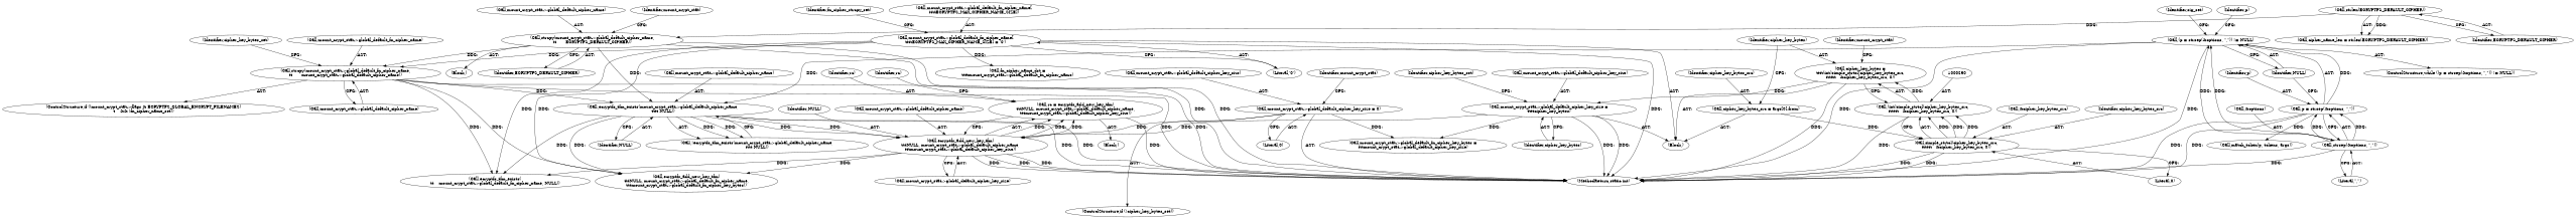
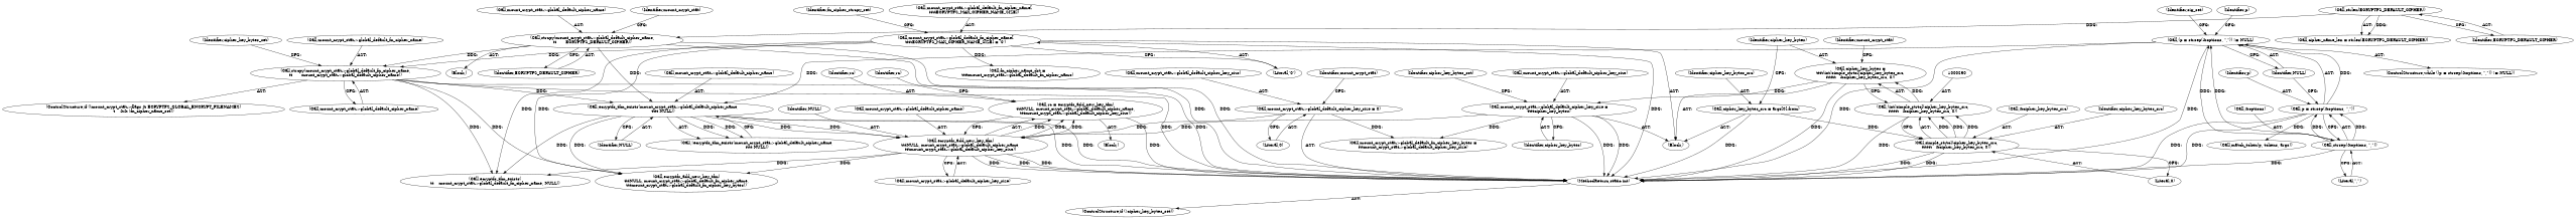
  digraph {
    n1 [label="(Call,rc = ecryptfs_add_new_key_tfm(\n\t\t\tNULL, mount_crypt_stat->global_default_cipher_name,\n\t\t\tmount_crypt_stat->global_default_cipher_key_size))"]
    n2 [label="(Call,ecryptfs_add_new_key_tfm(\n\t\t\tNULL, mount_crypt_stat->global_default_cipher_name,\n\t\t\tmount_crypt_stat->global_default_cipher_key_size))"]
    n3 [label="(Block,)"]
    n4 [label="(MethodReturn,static int)"]
    n5 [label="(Call,ecryptfs_add_new_key_tfm(\n\t\t\tNULL, mount_crypt_stat->global_default_fn_cipher_name,\n\t\t\tmount_crypt_stat->global_default_fn_cipher_key_bytes))"]
    n6 [label="(Call,mount_crypt_stat->global_default_cipher_key_size)"]
    n7 [label="(Call,ecryptfs_tfm_exists(\n\t\t    mount_crypt_stat->global_default_fn_cipher_name, NULL))"]
    n8 [label="(Call,ecryptfs_tfm_exists(mount_crypt_stat->global_default_cipher_name,\n\t\t\t\t NULL))"]
    n9 [label="(Call,!ecryptfs_tfm_exists(mount_crypt_stat->global_default_cipher_name,\n\t\t\t\t NULL))"]
    n10 [label="(Identifier,NULL)"]
    n11 [label="(Call,strcpy(mount_crypt_stat->global_default_cipher_name,\n\t\t       ECRYPTFS_DEFAULT_CIPHER))"]
    n12 [label="(Call,strcpy(mount_crypt_stat->global_default_fn_cipher_name,\n\t\t       mount_crypt_stat->global_default_cipher_name))"]
    n13 [label="(Identifier,ECRYPTFS_DEFAULT_CIPHER)"]
    n14 [label="(Block,)"]
    n15 [label="(ControlStructure,if ((mount_crypt_stat->flags & ECRYPTFS_GLOBAL_ENCRYPT_FILENAMES)\n\t    && !fn_cipher_name_set))"]
    n16 [label="(Call,mount_crypt_stat->global_default_cipher_name)"]
    n17 [label="(Call,strlen(ECRYPTFS_DEFAULT_CIPHER))"]
    n18 [label="(Call,cipher_name_len = strlen(ECRYPTFS_DEFAULT_CIPHER))"]
    n19 [label="(Identifier,ECRYPTFS_DEFAULT_CIPHER)"]
    n20 [label="(Call,mount_crypt_stat->global_default_fn_cipher_name[\n\t\t\t\tECRYPTFS_MAX_CIPHER_NAME_SIZE] = '\0')"]
    n21 [label="(Literal,'\0')"]
    n22 [label="(Call,fn_cipher_name_dst =\n\t\t\t\tmount_crypt_stat->global_default_fn_cipher_name)"]
    n23 [label="(Block,)"]
    n24 [label="(Call,(p = strsep(&options, \",\")) != NULL)"]
    n25 [label="(Identifier,NULL)"]
    n26 [label="(ControlStructure,while ((p = strsep(&options, \",\")) != NULL))"]
    n27 [label="(Call,p = strsep(&options, \",\"))"]
    n28 [label="(Call,strsep(&options, \",\"))"]
    n29 [label="(Call,match_token(p, tokens, args))"]
    n30 [label="(Literal,\",\")"]
    n31 [label="(Call,mount_crypt_stat->global_default_cipher_key_size = 0)"]
    n32 [label="(ControlStructure,if (!cipher_key_bytes_set))"]
    n33 [label="(Literal,0)"]
    n34 [label="(Call,mount_crypt_stat->global_default_fn_cipher_key_bytes =\n\t\t\tmount_crypt_stat->global_default_cipher_key_size)"]
    n35 [label="(Call,mount_crypt_stat->global_default_cipher_key_size =\n\t\t\t\tcipher_key_bytes)"]
    n36 [label="(Identifier,cipher_key_bytes)"]
    n37 [label="(Call,cipher_key_bytes =\n\t\t\t\t(int)simple_strtol(cipher_key_bytes_src,\n\t\t\t\t\t\t   &cipher_key_bytes_src, 0))"]
    n38 [label="(Call,(int)simple_strtol(cipher_key_bytes_src,\n\t\t\t\t\t\t   &cipher_key_bytes_src, 0))"]
    n39 [label="(Call,simple_strtol(cipher_key_bytes_src,\n\t\t\t\t\t\t   &cipher_key_bytes_src, 0))"]
    n40 [label="(Literal,0)"]
    n41 [label="(Call,cipher_key_bytes_src = args[0].from)"]
    n42 [label="(Identifier,p)"]
    n43 [label="(Identifier,cipher_key_bytes_set)"]
    n44 [label="(Call,mount_crypt_stat->global_default_fn_cipher_name)"]
    n45 [label="(Call,&cipher_key_bytes_src)"]
    n46 [label="(Call,mount_crypt_stat->global_default_cipher_name)"]
    n47 [label="(Call,mount_crypt_stat->global_default_cipher_key_size)"]
    n48 [label="(Identifier,sig_set)"]
    n49 [label="(Identifier,fn_cipher_strcpy_set)"]
    n50 [label="(Identifier,rc)"]
    n51 [label="(Call,&options)"]
    n52 [label="(Identifier,rc)"]
    n53 [label="(Identifier,cipher_key_bytes_src)"]
    n54 [label="(Call,mount_crypt_stat->global_default_fn_cipher_name[\n\t\t\t\tECRYPTFS_MAX_CIPHER_NAME_SIZE])"]
    n55 [label="(Call,mount_crypt_stat->global_default_cipher_key_size)"]
    n56 [label="(Call,mount_crypt_stat->global_default_cipher_name)"]
    n57 [label="(Identifier,p)"]
    n58 [label="(Identifier,cipher_key_bytes_src)"]
    n59 [label="(Identifier,cipher_key_bytes_set)"]
    n60 [label="(Identifier,cipher_key_bytes)"]
    n61 [label="(Identifier,mount_crypt_stat)"]
    n62 [label="(Call,mount_crypt_stat->global_default_cipher_name)"]
    n63 [label="(Identifier,NULL)"]
    n64 [label="(Identifier,mount_crypt_stat)"]
    n65 [label="(Identifier,mount_crypt_stat)"]
    1000250
    n1 -> n2 [label="CFG: "]
    n1 -> n3 [label="AST: "]
    n1 -> n4 [label="DDG: "]
    n2 -> n1 [label="AST: "]
    n2 -> n1 [label="DDG: "]
    n2 -> n1 [label="DDG: "]
    n2 -> n1 [label="DDG: "]
    n2 -> n4 [label="DDG: "]
    n2 -> n4 [label="DDG: "]
    n2 -> n4 [label="DDG: "]
    n2 -> n5 [label="DDG: "]
    n2 -> n6 [label="CFG: "]
    n2 -> n7 [label="DDG: "]
    n6 -> n2 [label="AST: "]
    n8 -> n2 [label="DDG: "]
    n8 -> n2 [label="DDG: "]
    n8 -> n4 [label="DDG: "]
    n8 -> n4 [label="DDG: "]
    n8 -> n5 [label="DDG: "]
    n8 -> n7 [label="DDG: "]
    n8 -> n9 [label="AST: "]
    n8 -> n9 [label="DDG: "]
    n8 -> n9 [label="DDG: "]
    n8 -> n10 [label="CFG: "]
    n9 -> n8 [label="CFG: "]
    n10 -> n8 [label="AST: "]
    n11 -> n4 [label="DDG: "]
    n11 -> n4 [label="DDG: "]
    n11 -> n8 [label="DDG: "]
    n11 -> n12 [label="DDG: "]
    n11 -> n13 [label="CFG: "]
    n11 -> n14 [label="AST: "]
    n12 -> n4 [label="DDG: "]
    n12 -> n4 [label="DDG: "]
    n12 -> n5 [label="DDG: "]
    n12 -> n7 [label="DDG: "]
    n12 -> n8 [label="DDG: "]
    n12 -> n15 [label="AST: "]
    n12 -> n16 [label="CFG: "]
    n13 -> n11 [label="AST: "]
    n16 -> n12 [label="AST: "]
    n17 -> n11 [label="DDG: "]
    n17 -> n18 [label="AST: "]
    n17 -> n18 [label="DDG: "]
    n17 -> n19 [label="CFG: "]
    n19 -> n17 [label="AST: "]
    n20 -> n4 [label="DDG: "]
    n20 -> n5 [label="DDG: "]
    n20 -> n7 [label="DDG: "]
    n20 -> n12 [label="DDG: "]
    n20 -> n21 [label="CFG: "]
    n20 -> n22 [label="DDG: "]
    n20 -> n23 [label="AST: "]
    n21 -> n20 [label="AST: "]
    n24 -> n4 [label="DDG: "]
    n24 -> n4 [label="DDG: "]
    n24 -> n8 [label="DDG: "]
    n24 -> n25 [label="CFG: "]
    n24 -> n26 [label="AST: "]
    n25 -> n24 [label="AST: "]
    n25 -> n27 [label="CFG: "]
    n27 -> n4 [label="DDG: "]
    n27 -> n4 [label="DDG: "]
    n27 -> n24 [label="AST: "]
    n27 -> n24 [label="DDG: "]
    n27 -> n28 [label="CFG: "]
    n27 -> n29 [label="DDG: "]
    n28 -> n4 [label="DDG: "]
    n28 -> n24 [label="DDG: "]
    n28 -> n24 [label="DDG: "]
    n28 -> n27 [label="AST: "]
    n28 -> n27 [label="DDG: "]
    n28 -> n27 [label="DDG: "]
    n28 -> n30 [label="CFG: "]
    n30 -> n28 [label="AST: "]
    n31 -> n2 [label="DDG: "]
    n31 -> n4 [label="AST: "]
-   n31 -> n32 [label="AST: "]
+   n4 -> n32 [label="AST: "]
    n31 -> n33 [label="CFG: "]
    n31 -> n34 [label="DDG: "]
    n33 -> n31 [label="AST: "]
    n35 -> n2 [label="DDG: "]
    n35 -> n4 [label="DDG: "]
    n35 -> n4 [label="DDG: "]
    n35 -> n23 [label="AST: "]
    n35 -> n34 [label="DDG: "]
    n35 -> n36 [label="CFG: "]
    n36 -> n35 [label="AST: "]
    n37 -> n4 [label="DDG: "]
    n37 -> n23 [label="AST: "]
    n37 -> n35 [label="DDG: "]
    n37 -> n38 [label="CFG: "]
    n38 -> n4 [label="DDG: "]
    n38 -> n37 [label="AST: "]
    n38 -> n37 [label="DDG: "]
    n38 -> n39 [label="CFG: "]
    n39 -> n4 [label="DDG: "]
    n39 -> n4 [label="DDG: "]
    n39 -> n38 [label="AST: "]
    n39 -> n38 [label="DDG: "]
    n39 -> n38 [label="DDG: "]
    n39 -> n38 [label="DDG: "]
    n39 -> n40 [label="CFG: "]
    n40 -> n39 [label="AST: "]
+   n41 -> n4 [label="DDG: "]
    n41 -> n23 [label="AST: "]
    n41 -> n39 [label="DDG: "]
    n42 -> n27 [label="AST: "]
    n43 -> n12 [label="CFG: "]
    n44 -> n12 [label="AST: "]
    n45 -> n39 [label="AST: "]
    n46 -> n2 [label="AST: "]
    n47 -> n31 [label="AST: "]
    n48 -> n24 [label="CFG: "]
    n49 -> n20 [label="CFG: "]
    n50 -> n1 [label="CFG: "]
    n51 -> n28 [label="AST: "]
    n52 -> n1 [label="AST: "]
    n53 -> n41 [label="AST: "]
    n54 -> n20 [label="AST: "]
    n55 -> n35 [label="AST: "]
    n56 -> n11 [label="AST: "]
    n57 -> n24 [label="CFG: "]
    n58 -> n39 [label="AST: "]
    n59 -> n35 [label="CFG: "]
    n60 -> n37 [label="AST: "]
    n60 -> n41 [label="CFG: "]
    n61 -> n37 [label="CFG: "]
    n62 -> n8 [label="AST: "]
    n63 -> n2 [label="AST: "]
    n64 -> n11 [label="CFG: "]
    n65 -> n31 [label="CFG: "]
    1000250 -> n38 [label="AST: "]
  }
